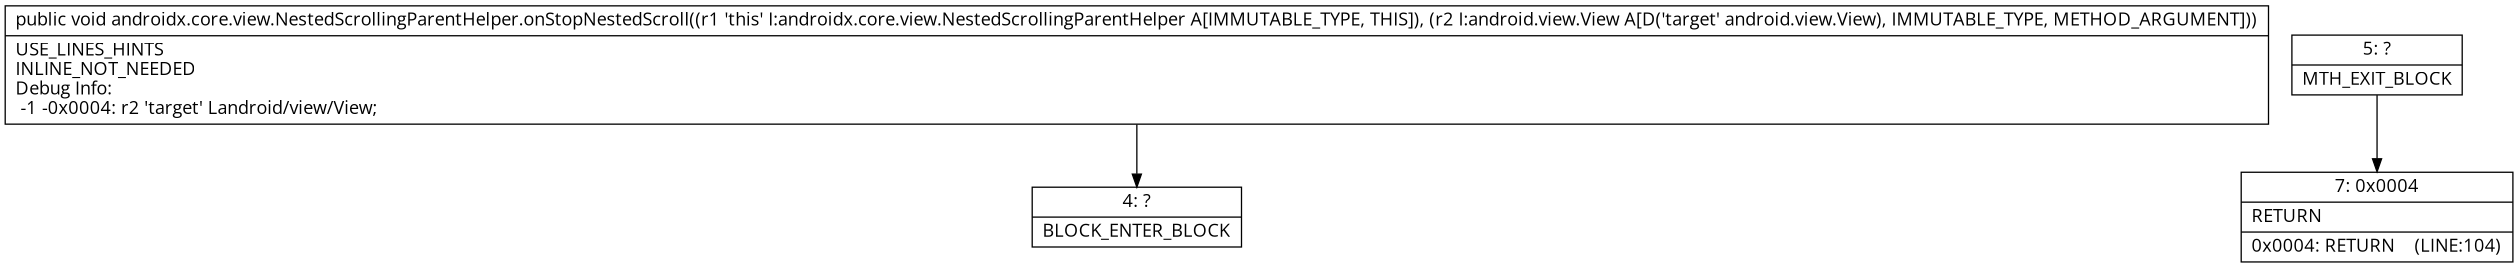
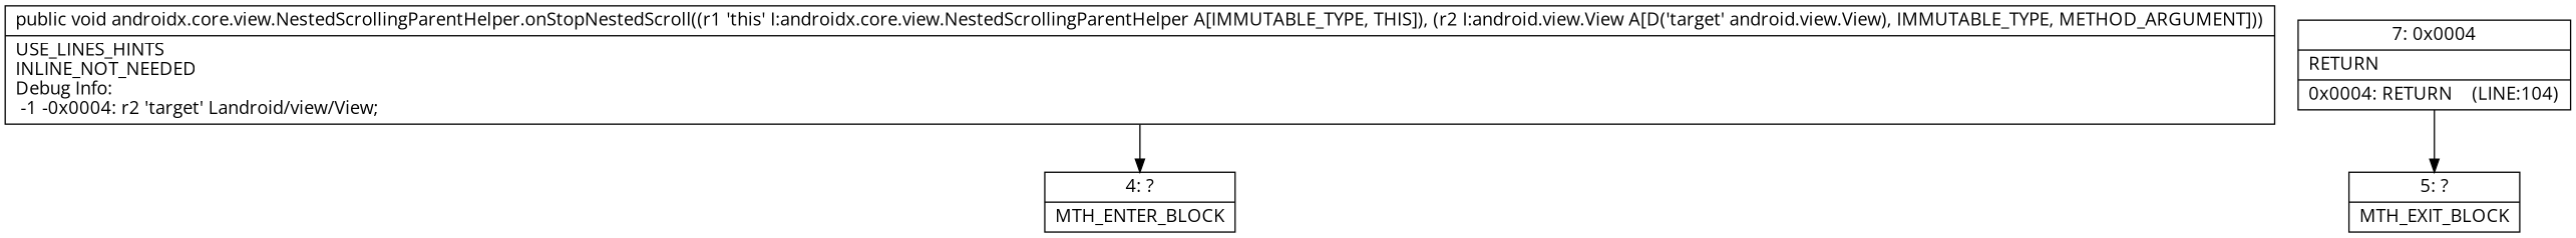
  digraph {
    fontname="Open Sans"
    node [fontname="Open Sans" shape=record]
    edge [fontname="Open Sans"]
-   n1 [label="{4\:\ ?|BLOCK_ENTER_BLOCK\l}"]
+   n1 [label="{4\:\ ?|MTH_ENTER_BLOCK\l}"]
    n2 [label="{7\:\ 0x0004|RETURN\l|0x0004: RETURN    (LINE:104)\l}"]
    n3 [label="{5\:\ ?|MTH_EXIT_BLOCK\l}"]
    n4 [label="{public void androidx.core.view.NestedScrollingParentHelper.onStopNestedScroll((r1 'this' I:androidx.core.view.NestedScrollingParentHelper A[IMMUTABLE_TYPE, THIS]), (r2 I:android.view.View A[D('target' android.view.View), IMMUTABLE_TYPE, METHOD_ARGUMENT]))  | USE_LINES_HINTS\lINLINE_NOT_NEEDED\lDebug Info:\l  \-1 \-0x0004: r2 'target' Landroid\/view\/View;\l}"]
-   n3 -> n2
+   n2 -> n3
    n4 -> n1
  }
